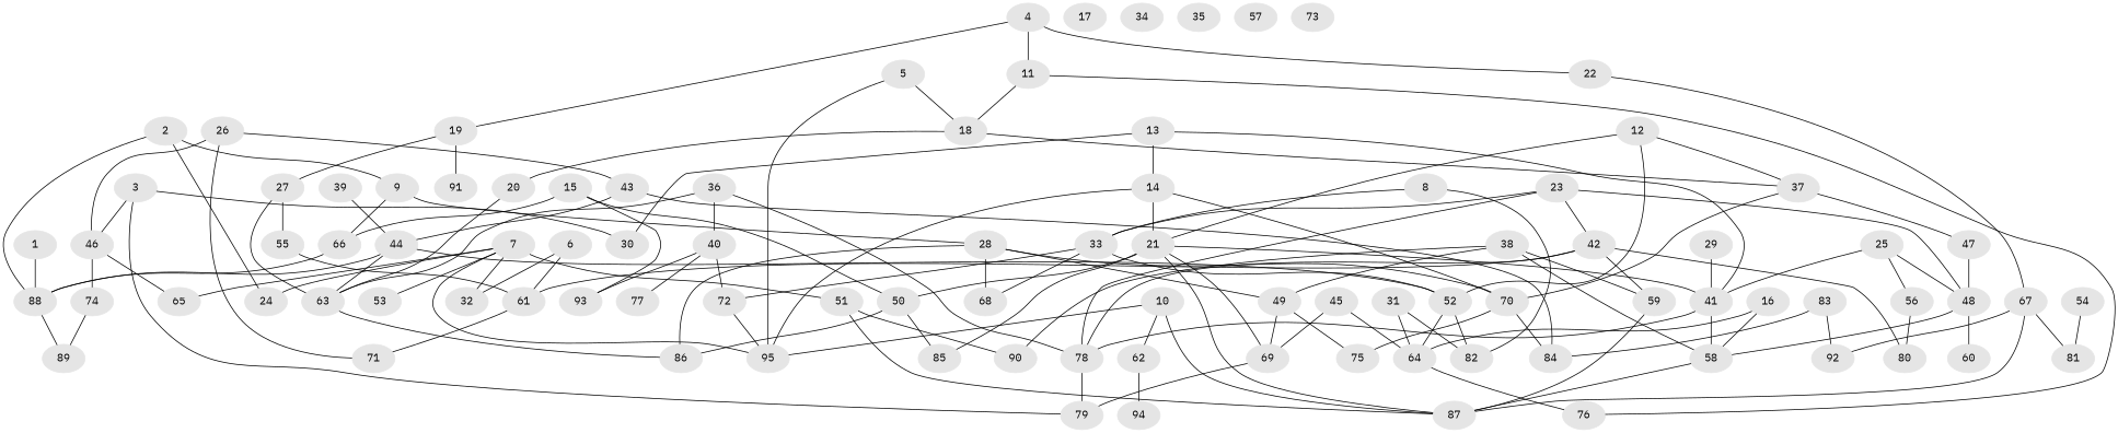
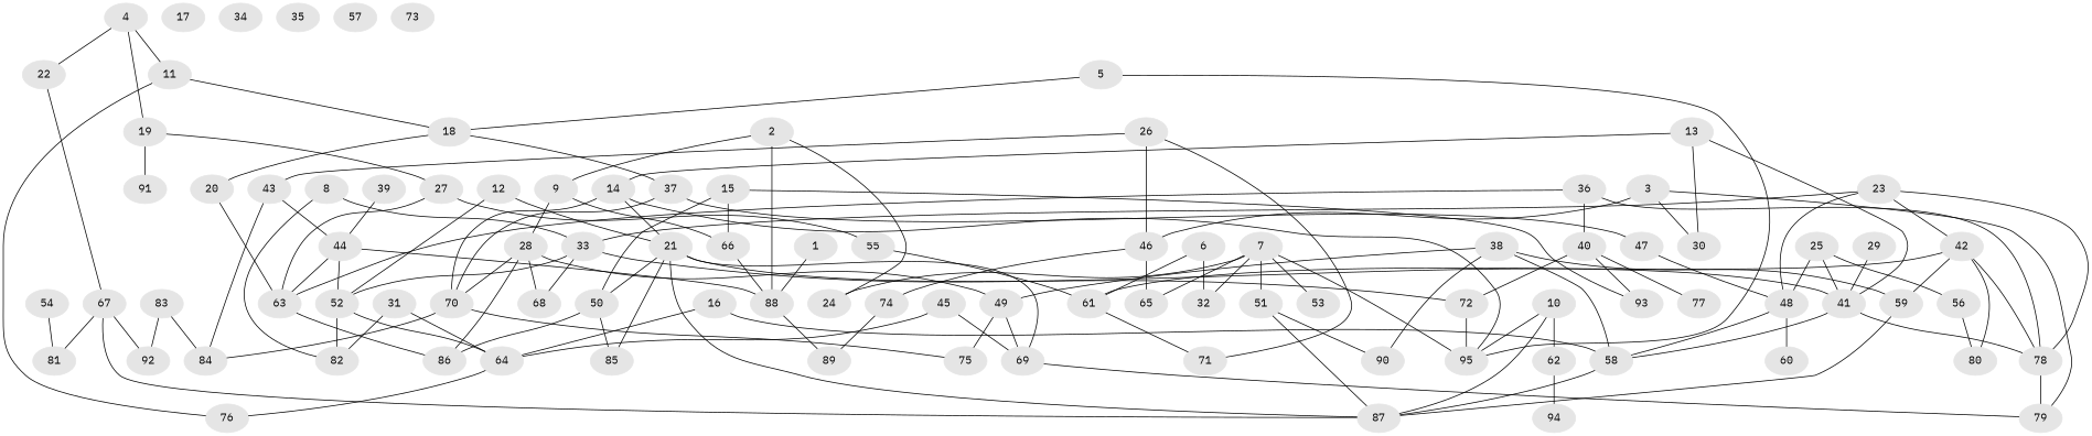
  graph {
    fontname="IBM Plex Mono"
    node [color=gray90 fontname="IBM Plex Mono" style=filled]
    edge [fontname="IBM Plex Mono"]
    1
    88
    89
    2
    9
    24
    28
    66
    3
    30
    46
    79
    65
    74
    4
    11
    19
    22
    18
    76
    27
    91
    67
    5
    95
    37
    20
    6
    32
    61
    71
    7
    51
    53
    90
    87
    8
    33
    82
    52
    68
    72
    70
    49
    86
    10
    62
    94
    12
    21
    41
    50
    69
    85
    47
    64
    13
    14
    58
    78
    84
    75
    15
    93
    16
    17
    63
    55
    81
    92
    23
    42
    48
    59
    80
    60
    25
    56
    26
    43
    44
    29
    31
    34
    35
    36
    40
    77
    38
    39
    45
    54
    57
    73
    83
    1 -- 88
    88 -- 89
    2 -- 88
    2 -- 9
    2 -- 24
    9 -- 28
    9 -- 66
    28 -- 68
    28 -- 70
    28 -- 49
    28 -- 86
    66 -- 88
    3 -- 30
    3 -- 46
    3 -- 79
    46 -- 65
    46 -- 74
    74 -- 89
    4 -- 11
    4 -- 19
    4 -- 22
    11 -- 18
    11 -- 76
    19 -- 27
    19 -- 91
    22 -- 67
    18 -- 37
    18 -- 20
    27 -- 63
    27 -- 55
    67 -- 87
    67 -- 81
    67 -- 92
    5 -- 18
    5 -- 95
    37 -- 70
    37 -- 47
    20 -- 63
    6 -- 32
    6 -- 61
    61 -- 71
    7 -- 24
    7 -- 65
    7 -- 95
    7 -- 32
    7 -- 51
    7 -- 53
    51 -- 90
    51 -- 87
    8 -- 33
    8 -- 82
    33 -- 52
    33 -- 68
    33 -- 72
    52 -- 82
    52 -- 64
    72 -- 95
    70 -- 84
    70 -- 75
    49 -- 69
    49 -- 75
    10 -- 95
    10 -- 87
    10 -- 62
    62 -- 94
-   12 -- 37
    12 -- 52
    12 -- 21
    21 -- 87
    21 -- 41
    21 -- 50
    21 -- 69
    21 -- 85
    41 -- 58
    41 -- 78
    50 -- 86
    50 -- 85
    69 -- 79
    47 -- 48
    64 -- 76
    13 -- 30
    13 -- 41
    13 -- 14
    14 -- 95
    14 -- 70
    14 -- 21
    58 -- 87
    78 -- 79
    15 -- 66
    15 -- 50
    15 -- 93
    16 -- 64
    16 -- 58
    63 -- 86
    55 -- 61
    23 -- 33
    23 -- 78
    23 -- 42
    23 -- 48
    42 -- 61
    42 -- 78
    42 -- 59
    42 -- 80
    48 -- 58
    48 -- 60
    59 -- 87
    25 -- 41
    25 -- 48
    25 -- 56
    56 -- 80
    26 -- 46
    26 -- 71
    26 -- 43
    43 -- 84
    43 -- 44
    44 -- 88
    44 -- 52
    44 -- 63
    29 -- 41
    31 -- 82
    31 -- 64
    36 -- 78
    36 -- 63
    36 -- 40
    40 -- 72
    40 -- 93
    40 -- 77
    38 -- 90
    38 -- 49
    38 -- 58
    38 -- 59
    39 -- 44
    45 -- 69
    45 -- 64
    54 -- 81
    83 -- 84
    83 -- 92
  }
